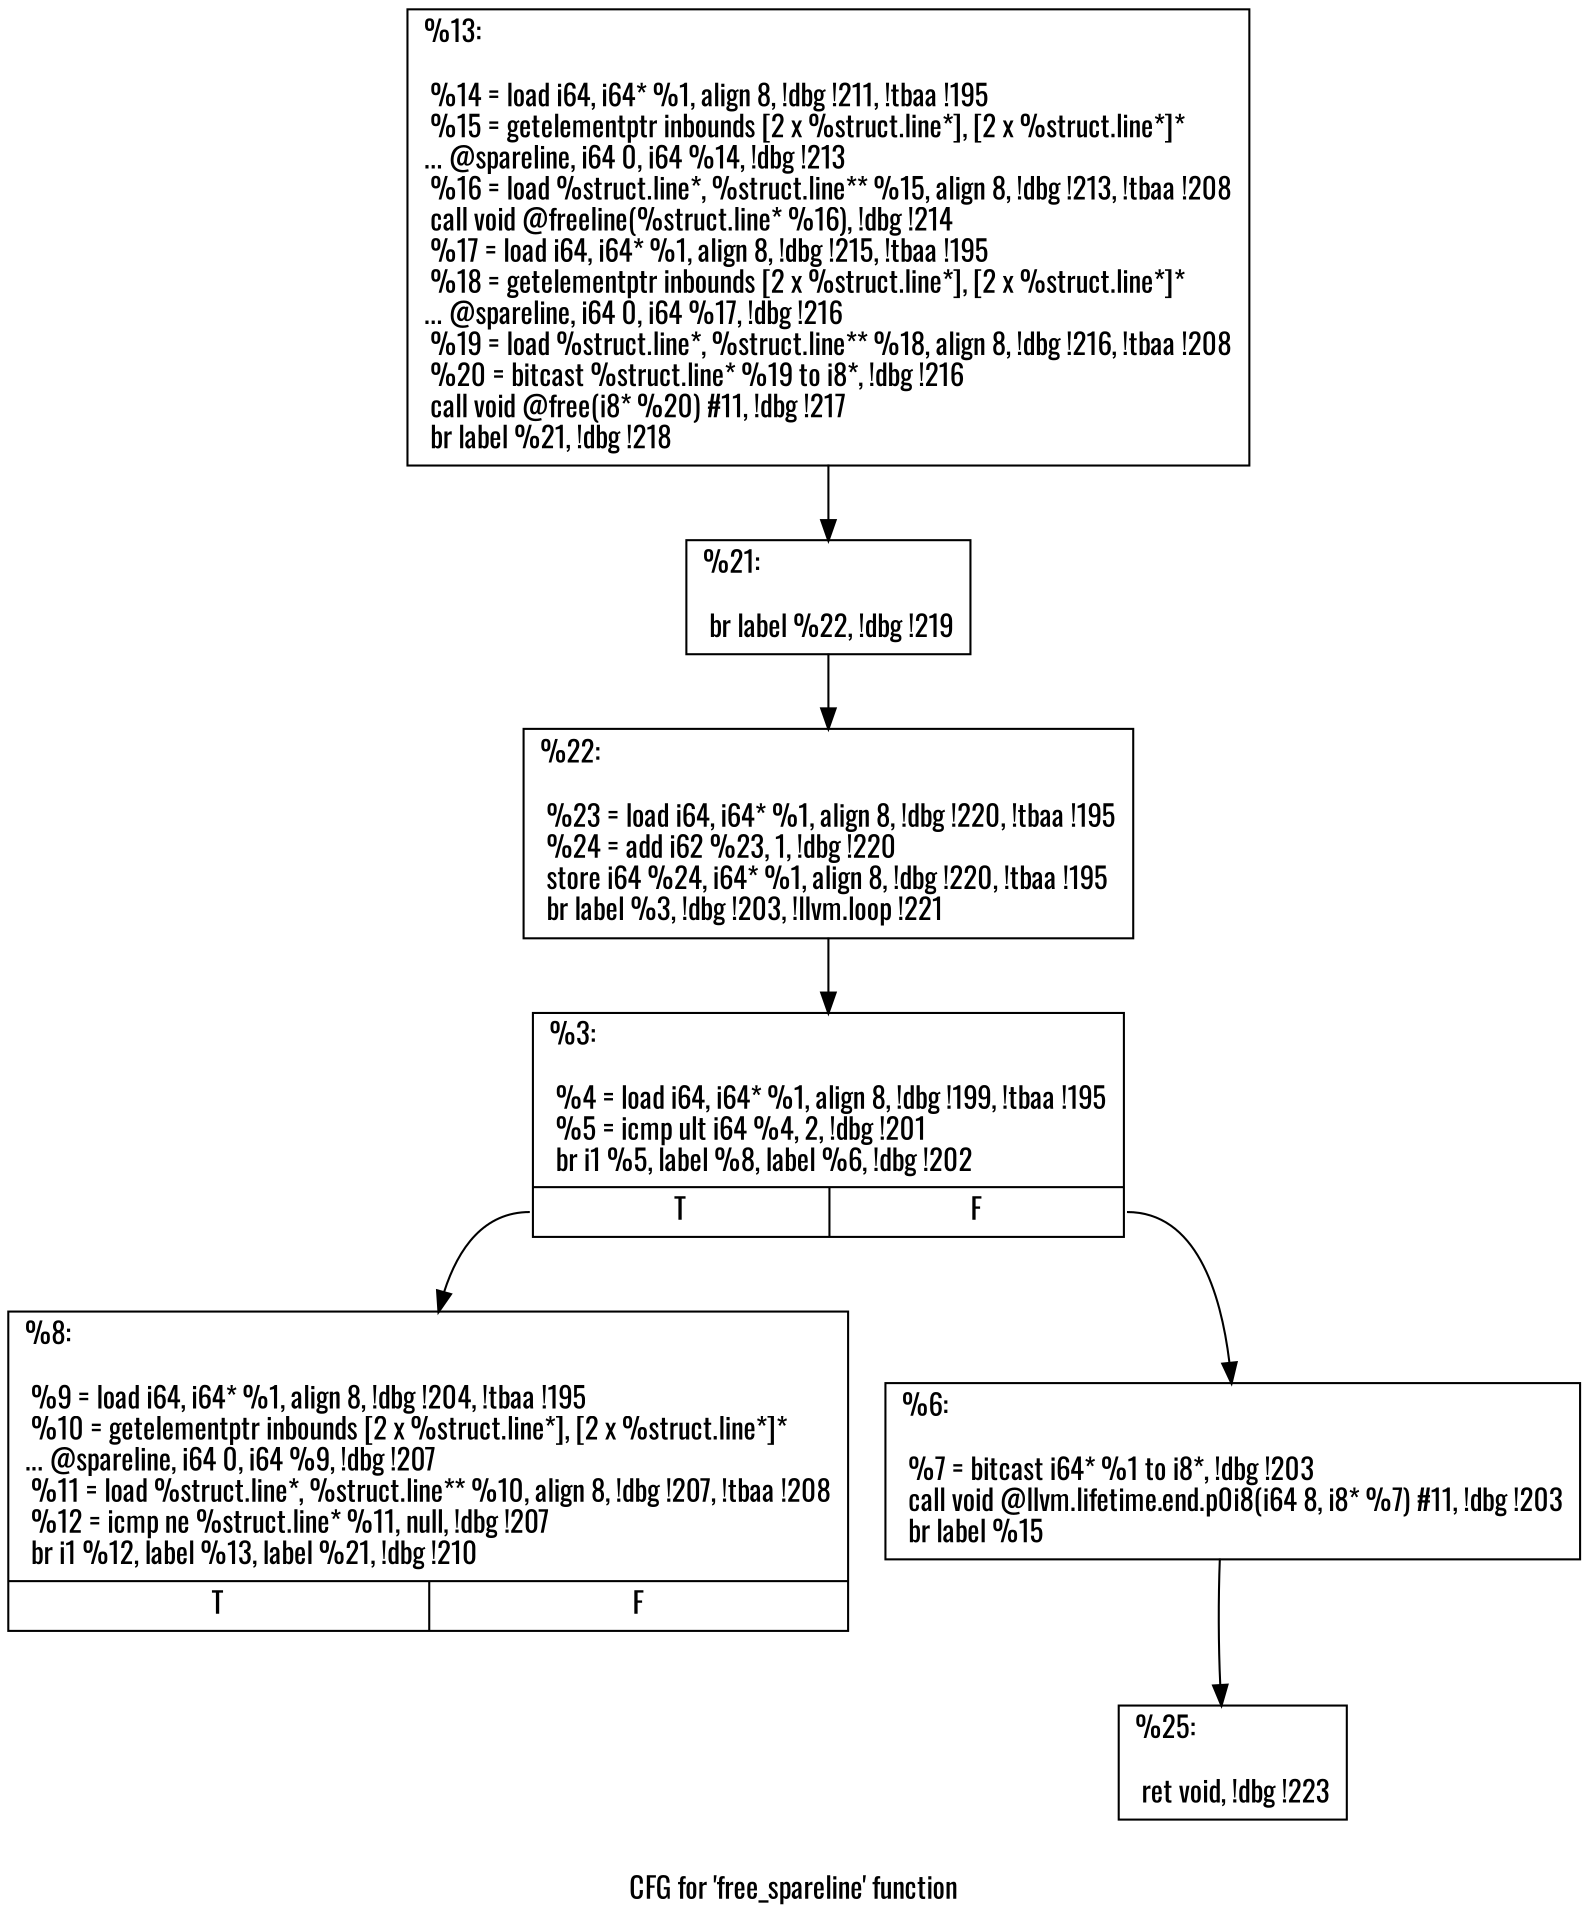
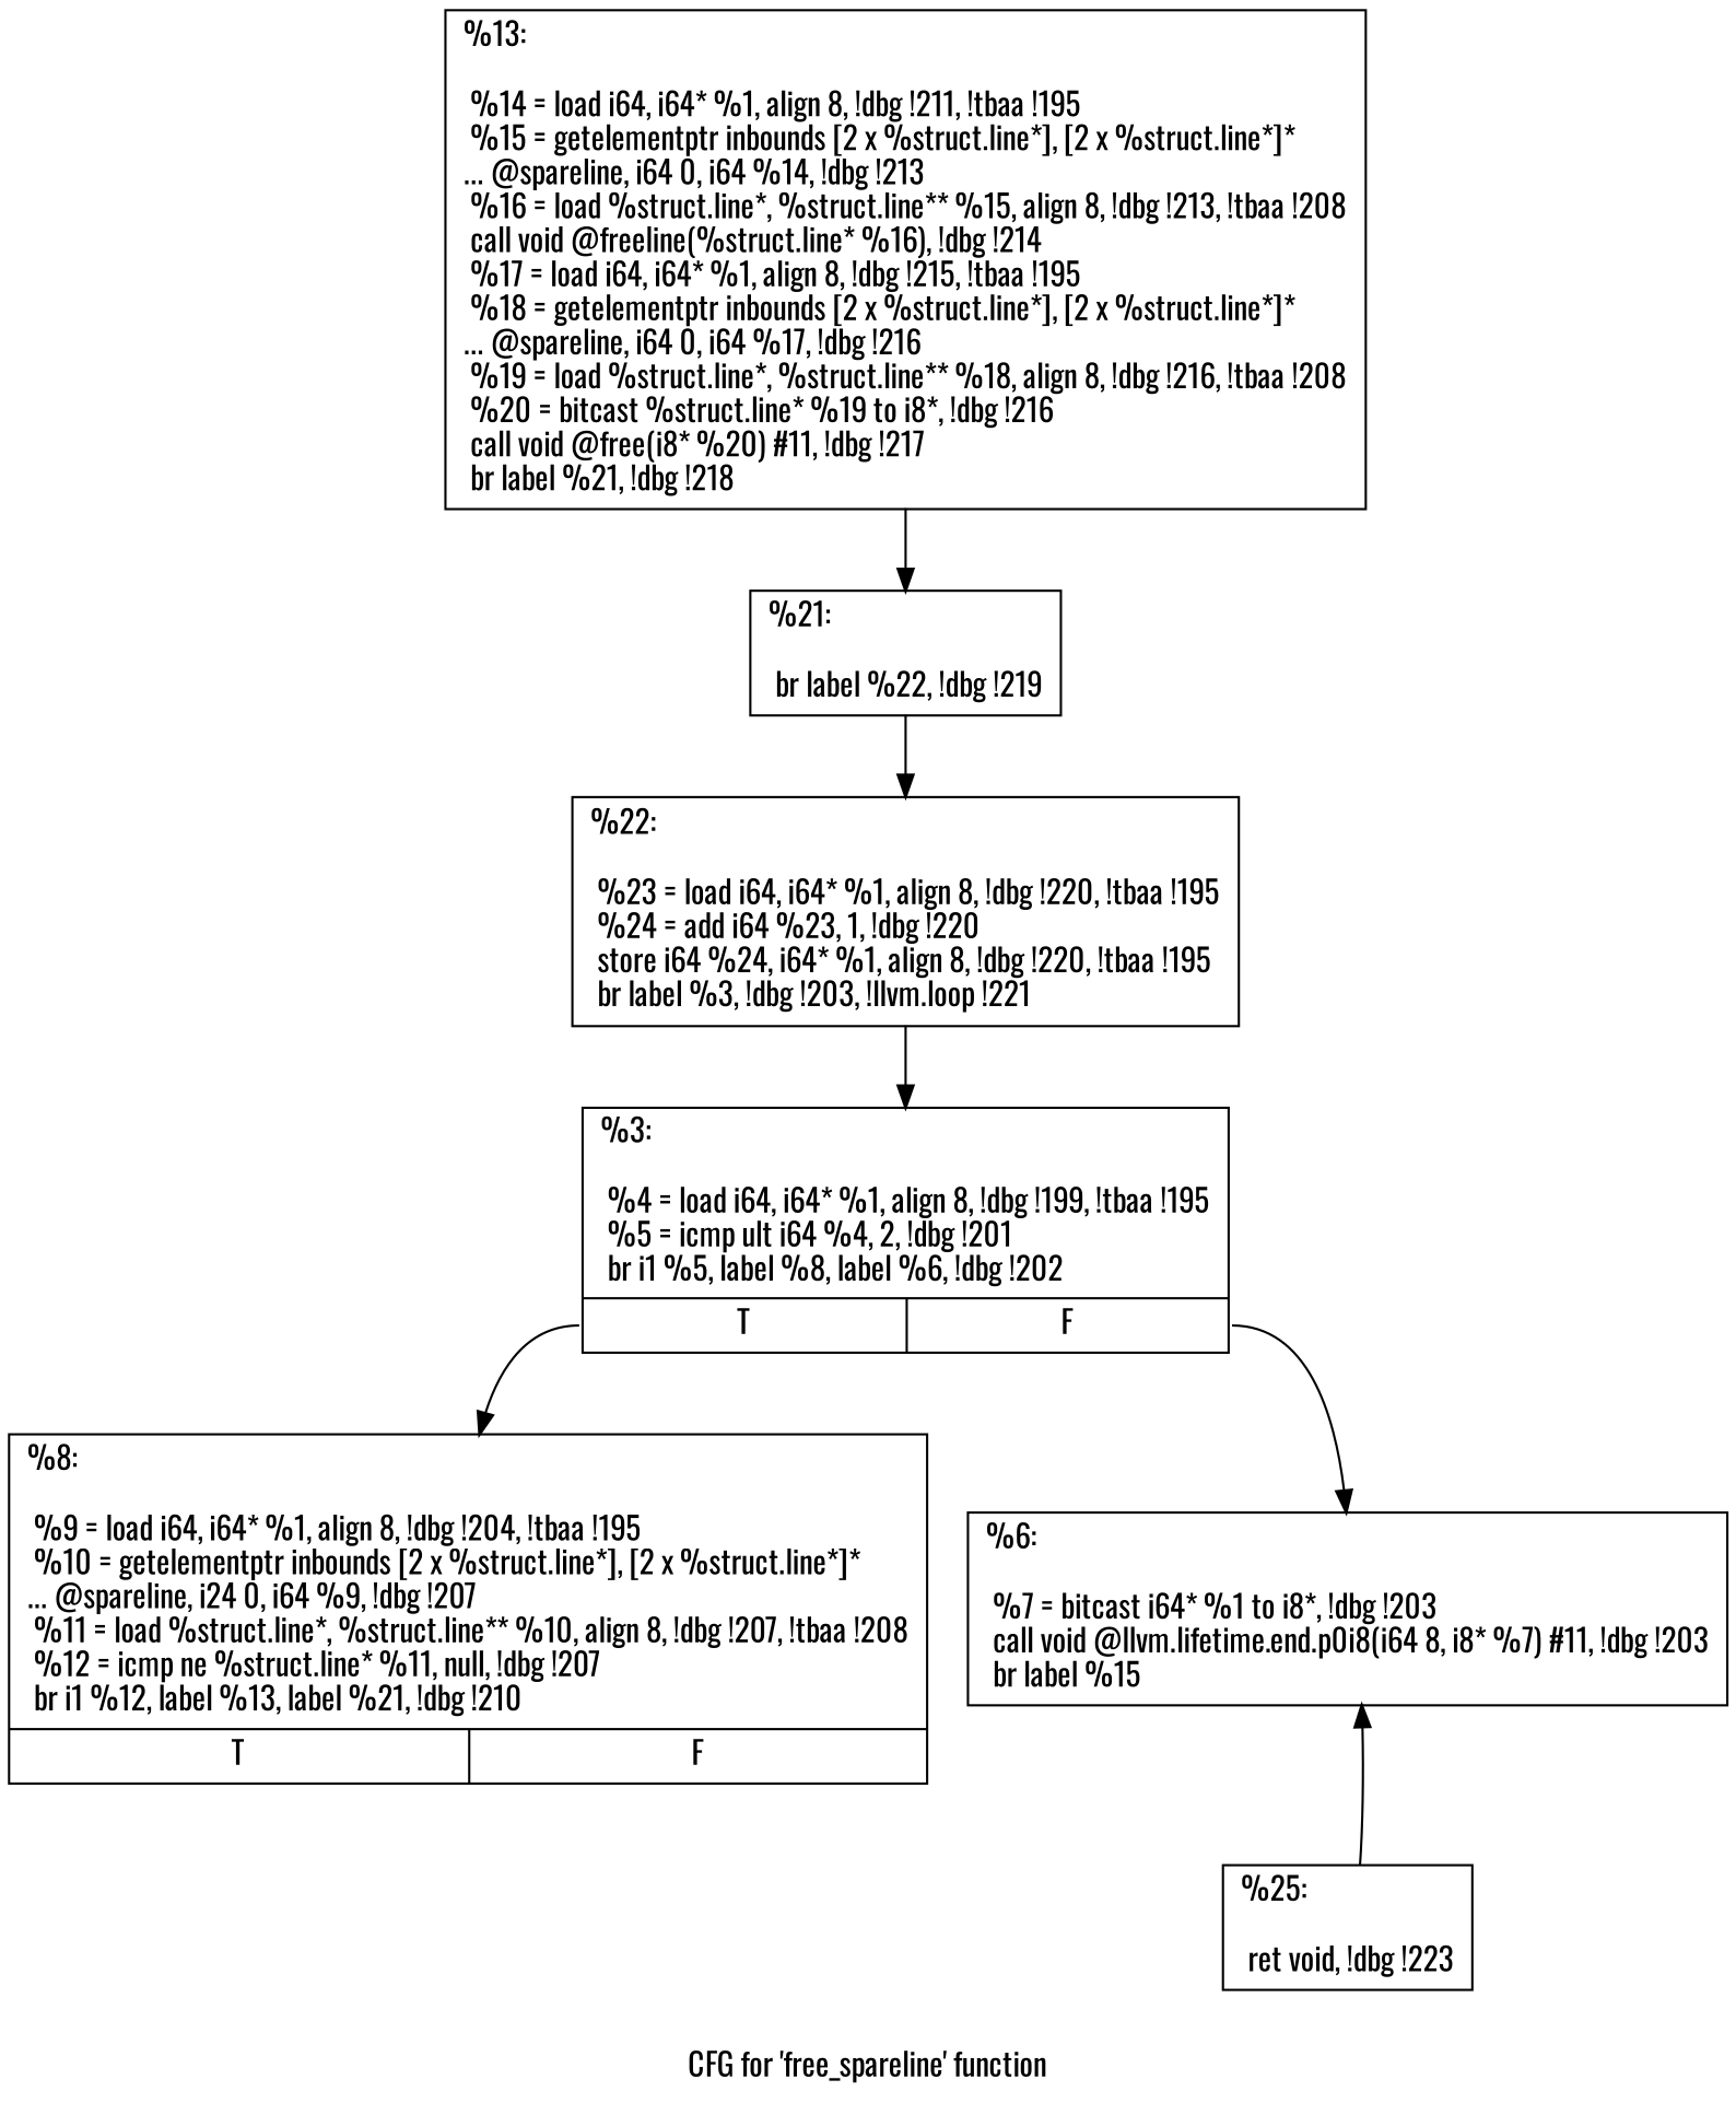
  digraph {
    fontname=Oswald
    label="CFG for 'free_spareline' function"
    node [fontname=Oswald shape=record]
    edge [fontname=Oswald]
    n1 [label="{%3:\l\l  %4 = load i64, i64* %1, align 8, !dbg !199, !tbaa !195\l  %5 = icmp ult i64 %4, 2, !dbg !201\l  br i1 %5, label %8, label %6, !dbg !202\l|{<s0>T|<s1>F}}"]
-   n2 [label="{%8:\l\l  %9 = load i64, i64* %1, align 8, !dbg !204, !tbaa !195\l  %10 = getelementptr inbounds [2 x %struct.line*], [2 x %struct.line*]*\l... @spareline, i64 0, i64 %9, !dbg !207\l  %11 = load %struct.line*, %struct.line** %10, align 8, !dbg !207, !tbaa !208\l  %12 = icmp ne %struct.line* %11, null, !dbg !207\l  br i1 %12, label %13, label %21, !dbg !210\l|{<s0>T|<s1>F}}"]
+   n2 [label="{%8:\l\l  %9 = load i64, i64* %1, align 8, !dbg !204, !tbaa !195\l  %10 = getelementptr inbounds [2 x %struct.line*], [2 x %struct.line*]*\l... @spareline, i24 0, i64 %9, !dbg !207\l  %11 = load %struct.line*, %struct.line** %10, align 8, !dbg !207, !tbaa !208\l  %12 = icmp ne %struct.line* %11, null, !dbg !207\l  br i1 %12, label %13, label %21, !dbg !210\l|{<s0>T|<s1>F}}"]
    n3 [label="{%6:\l\l  %7 = bitcast i64* %1 to i8*, !dbg !203\l  call void @llvm.lifetime.end.p0i8(i64 8, i8* %7) #11, !dbg !203\l  br label %15\l}"]
    n4 [label="{%25:\l\l  ret void, !dbg !223\l}"]
    n5 [label="{%13:\l\l  %14 = load i64, i64* %1, align 8, !dbg !211, !tbaa !195\l  %15 = getelementptr inbounds [2 x %struct.line*], [2 x %struct.line*]*\l... @spareline, i64 0, i64 %14, !dbg !213\l  %16 = load %struct.line*, %struct.line** %15, align 8, !dbg !213, !tbaa !208\l  call void @freeline(%struct.line* %16), !dbg !214\l  %17 = load i64, i64* %1, align 8, !dbg !215, !tbaa !195\l  %18 = getelementptr inbounds [2 x %struct.line*], [2 x %struct.line*]*\l... @spareline, i64 0, i64 %17, !dbg !216\l  %19 = load %struct.line*, %struct.line** %18, align 8, !dbg !216, !tbaa !208\l  %20 = bitcast %struct.line* %19 to i8*, !dbg !216\l  call void @free(i8* %20) #11, !dbg !217\l  br label %21, !dbg !218\l}"]
    n6 [label="{%21:\l\l  br label %22, !dbg !219\l}"]
-   n7 [label="{%22:\l\l  %23 = load i64, i64* %1, align 8, !dbg !220, !tbaa !195\l  %24 = add i62 %23, 1, !dbg !220\l  store i64 %24, i64* %1, align 8, !dbg !220, !tbaa !195\l  br label %3, !dbg !203, !llvm.loop !221\l}"]
+   n7 [label="{%22:\l\l  %23 = load i64, i64* %1, align 8, !dbg !220, !tbaa !195\l  %24 = add i64 %23, 1, !dbg !220\l  store i64 %24, i64* %1, align 8, !dbg !220, !tbaa !195\l  br label %3, !dbg !203, !llvm.loop !221\l}"]
    n1 -> n2 [tailport=s0]
    n1 -> n3 [tailport=s1]
-   n3 -> n4
+   n4 -> n3
    n5 -> n6
    n6 -> n7
    n7 -> n1
  }
